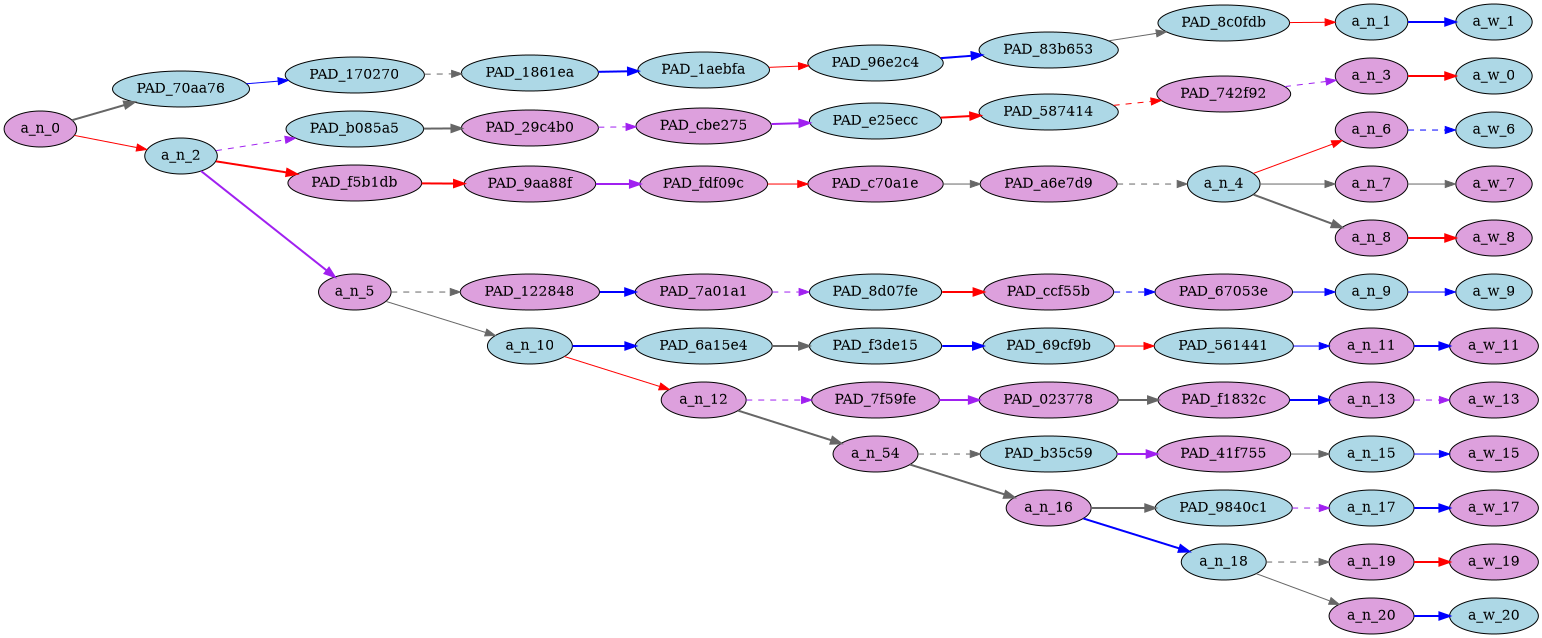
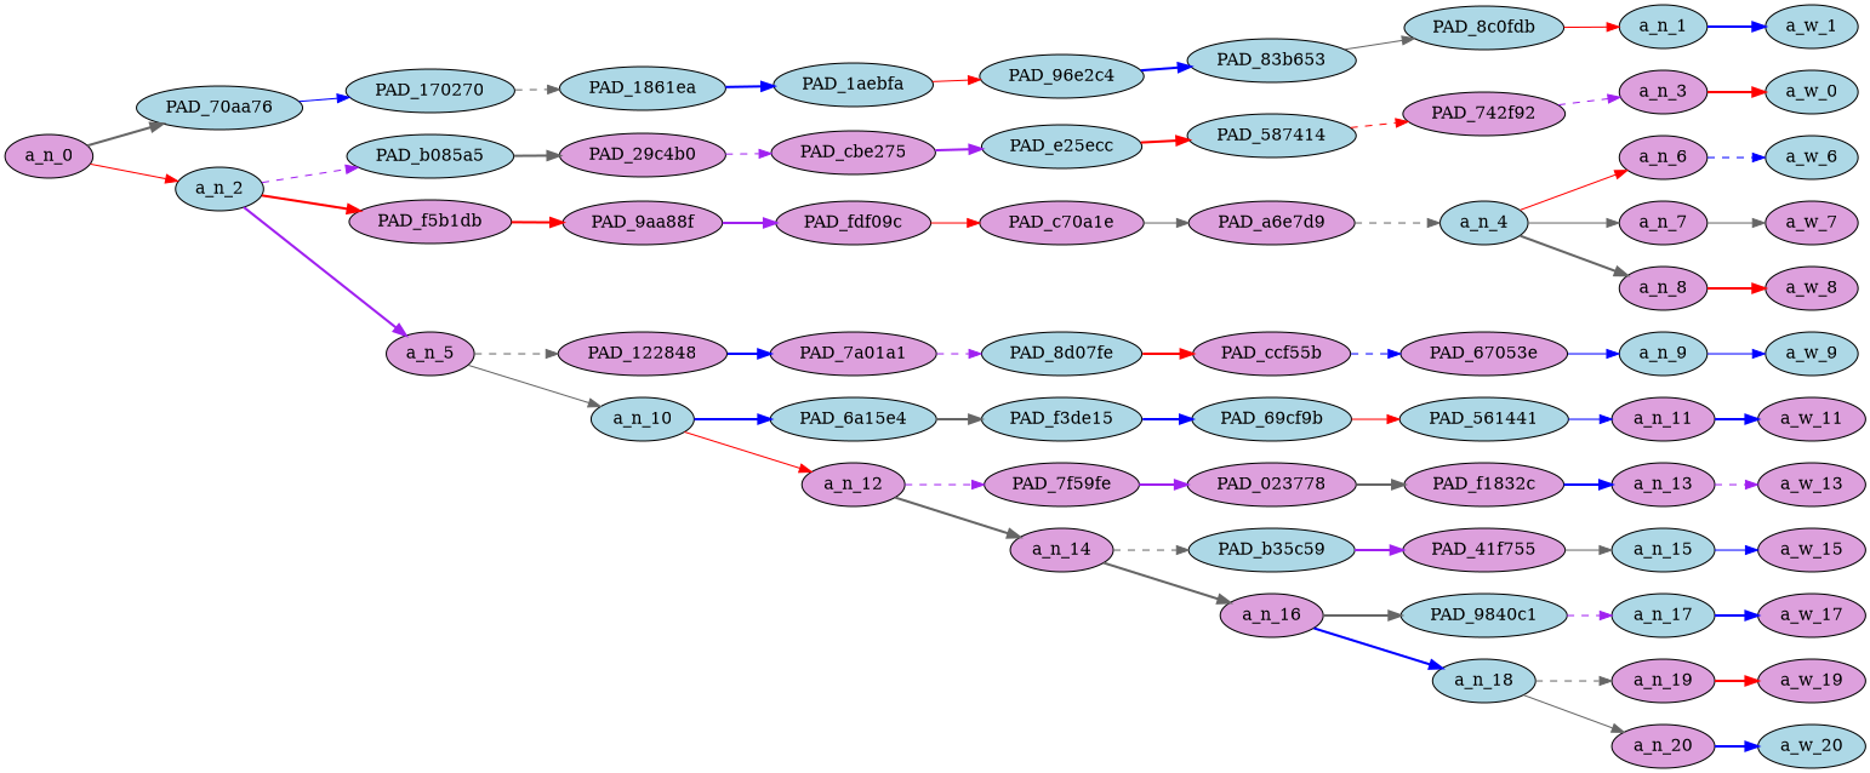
  strict digraph {
    rankdir=LR
    node [div_dir=1 fillcolor=plum index=0 level=1 style=filled text_span="[0]" value=0.06434246]
    edge [color=gray40 style=bold]
    a_n_0 [level=9 text_span="[0, 1, 2, 3, 4, 5, 6, 7, 8, 9, 10, 11]" value=1.00000000]
    PAD_70aa76 [fillcolor=lightblue level=8]
    a_n_2 [fillcolor=lightblue index=1 level=8 text_span="[1, 2, 3, 4, 5, 6, 7, 8, 9, 10, 11]" value=0.93500470]
    PAD_170270 [fillcolor=lightblue level=7]
    PAD_b085a5 [fillcolor=lightblue index=1 level=7 text_span="[1]" value=0.07391368]
    PAD_f5b1db [index=2 level=7 text_span="[2, 3, 4]" value=0.58286627]
    a_n_5 [index=3 level=7 text_span="[5, 6, 7, 8, 9, 10, 11]" value=0.27759646]
    PAD_1861ea [fillcolor=lightblue level=6]
    PAD_29c4b0 [index=1 level=6 text_span="[1]" value=0.07391368]
    PAD_9aa88f [index=2 level=6 text_span="[2, 3, 4]" value=0.58286627]
    PAD_122848 [div_dir=-1 index=3 level=6 text_span="[5]" value=0.06476597]
    a_n_10 [fillcolor=lightblue index=4 level=6 text_span="[6, 7, 8, 9, 10, 11]" value=0.21258141]
    PAD_1aebfa [fillcolor=lightblue level=5]
    PAD_96e2c4 [fillcolor=lightblue level=4]
    PAD_83b653 [fillcolor=lightblue level=3]
    PAD_8c0fdb [fillcolor=lightblue level=2]
    a_n_1 [fillcolor=lightblue]
    a_w_1 [div_dir=0 fillcolor=lightblue level=0 value="<user>"]
    PAD_cbe275 [index=1 level=5 text_span="[1]" value=0.07391368]
    PAD_fdf09c [index=2 level=5 text_span="[2, 3, 4]" value=0.58286627]
    PAD_7a01a1 [div_dir=-1 index=3 level=5 text_span="[5]" value=0.06476597]
    PAD_6a15e4 [fillcolor=lightblue index=4 level=5 text_span="[6]" value=0.04140419]
    a_n_12 [index=5 level=5 text_span="[7, 8, 9, 10, 11]" value=0.17090565]
    PAD_e25ecc [fillcolor=lightblue index=1 level=4 text_span="[1]" value=0.07391368]
    PAD_587414 [fillcolor=lightblue index=1 level=3 text_span="[1]" value=0.07391368]
    PAD_742f92 [index=1 level=2 text_span="[1]" value=0.07391368]
    a_n_3 [index=1 text_span="[1]" value=0.07391368]
    n28 [div_dir=0 fillcolor=lightblue index=1 label=a_w_0 level=0 text_span="[1]" value=respect]
    PAD_c70a1e [index=2 level=4 text_span="[2, 3, 4]" value=0.58286627]
    PAD_a6e7d9 [index=2 level=3 text_span="[2, 3, 4]" value=0.58286627]
    a_n_4 [fillcolor=lightblue index=2 level=2 text_span="[2, 3, 4]" value=0.58286627]
    a_n_6 [index=2 text_span="[2]" value=0.04987837]
    a_n_7 [index=3 text_span="[3]" value=0.09056274]
    a_n_8 [index=4 text_span="[4]" value=0.44192853]
    a_w_6 [div_dir=0 fillcolor=lightblue index=2 level=0 text_span="[2]" value=the]
    a_w_7 [div_dir=0 index=3 level=0 text_span="[3]" value=based]
    a_w_8 [div_dir=0 index=4 level=0 text_span="[4]" value=nigress]
    PAD_8d07fe [div_dir=-1 fillcolor=lightblue index=3 level=4 text_span="[5]" value=0.06476597]
    PAD_f3de15 [fillcolor=lightblue index=4 level=4 text_span="[6]" value=0.04140419]
    PAD_7f59fe [index=5 level=4 text_span="[7]" value=0.02985526]
-   a_n_14 [index=6 level=4 text_span="[8, 9, 10, 11]" value=0.14088511 label=a_n_54]
+   a_n_14 [index=6 level=4 text_span="[8, 9, 10, 11]" value=0.14088511]
    PAD_ccf55b [div_dir=-1 index=3 level=3 text_span="[5]" value=0.06476597]
    PAD_67053e [div_dir=-1 index=3 level=2 text_span="[5]" value=0.06476597]
    a_n_9 [div_dir=-1 fillcolor=lightblue index=5 text_span="[5]" value=0.06476597]
    a_w_9 [div_dir=0 fillcolor=lightblue index=5 level=0 text_span="[5]" value="😤"]
    PAD_69cf9b [fillcolor=lightblue index=4 level=3 text_span="[6]" value=0.04140419]
    PAD_023778 [index=5 level=3 text_span="[7]" value=0.02985526]
    PAD_b35c59 [fillcolor=lightblue index=6 level=3 text_span="[8]" value=0.02372272]
    a_n_16 [index=7 level=3 text_span="[9, 10, 11]" value=0.11698729]
    PAD_561441 [fillcolor=lightblue index=4 level=2 text_span="[6]" value=0.04140419]
    a_n_11 [index=6 text_span="[6]" value=0.04140419]
    a_w_11 [div_dir=0 index=6 level=0 text_span="[6]" value=he]
    PAD_f1832c [index=5 level=2 text_span="[7]" value=0.02985526]
    PAD_41f755 [index=6 level=2 text_span="[8]" value=0.02372272]
    PAD_9840c1 [fillcolor=lightblue index=7 level=2 text_span="[9]" value=0.04025826]
    a_n_18 [fillcolor=lightblue index=8 level=2 text_span="[10, 11]" value=0.07652825]
    a_n_13 [index=7 text_span="[7]" value=0.02985526]
    a_w_13 [div_dir=0 index=7 level=0 text_span="[7]" value=would]
    a_n_15 [fillcolor=lightblue index=8 text_span="[8]" value=0.02372272]
    a_n_17 [fillcolor=lightblue index=9 text_span="[9]" value=0.04025826]
    a_n_19 [index=10 text_span="[10]" value=0.03465808]
    a_n_20 [div_dir=-1 index=11 text_span="[11]" value=0.04175766]
    a_w_15 [div_dir=0 index=8 level=0 text_span="[8]" value=be]
    a_w_17 [div_dir=0 index=9 level=0 text_span="[9]" value=nothing]
    a_w_19 [div_dir=0 index=10 level=0 text_span="[10]" value=without]
    a_w_20 [div_dir=0 fillcolor=lightblue index=11 level=0 text_span="[11]" value=her]
    a_n_0 -> PAD_70aa76
    a_n_0 -> a_n_2 [color=red style=solid]
    PAD_70aa76 -> PAD_170270 [color=blue style=solid]
    a_n_2 -> PAD_b085a5 [color=purple style=dashed]
    a_n_2 -> PAD_f5b1db [color=red]
    a_n_2 -> a_n_5 [color=purple]
    PAD_170270 -> PAD_1861ea [style=dashed]
    PAD_b085a5 -> PAD_29c4b0
    PAD_f5b1db -> PAD_9aa88f [color=red]
    a_n_5 -> PAD_122848 [style=dashed]
    a_n_5 -> a_n_10 [style=solid]
    PAD_1861ea -> PAD_1aebfa [color=blue]
    PAD_29c4b0 -> PAD_cbe275 [color=purple style=dashed]
    PAD_9aa88f -> PAD_fdf09c [color=purple]
    PAD_122848 -> PAD_7a01a1 [color=blue]
    a_n_10 -> PAD_6a15e4 [color=blue]
    a_n_10 -> a_n_12 [color=red style=solid]
    PAD_1aebfa -> PAD_96e2c4 [color=red style=solid]
    PAD_96e2c4 -> PAD_83b653 [color=blue]
    PAD_83b653 -> PAD_8c0fdb [style=solid]
    PAD_8c0fdb -> a_n_1 [color=red style=solid]
    a_n_1 -> a_w_1 [color=blue]
    PAD_cbe275 -> PAD_e25ecc [color=purple]
    PAD_fdf09c -> PAD_c70a1e [color=red style=solid]
    PAD_7a01a1 -> PAD_8d07fe [color=purple style=dashed]
    PAD_6a15e4 -> PAD_f3de15
    a_n_12 -> PAD_7f59fe [color=purple style=dashed]
    a_n_12 -> a_n_14
    PAD_e25ecc -> PAD_587414 [color=red]
    PAD_587414 -> PAD_742f92 [color=red style=dashed]
    PAD_742f92 -> a_n_3 [color=purple style=dashed]
    a_n_3 -> n28 [color=red]
    PAD_c70a1e -> PAD_a6e7d9 [style=solid]
    PAD_a6e7d9 -> a_n_4 [style=dashed]
    a_n_4 -> a_n_6 [color=red style=solid]
    a_n_4 -> a_n_7 [style=solid]
    a_n_4 -> a_n_8
    a_n_6 -> a_w_6 [color=blue style=dashed]
    a_n_7 -> a_w_7 [style=solid]
    a_n_8 -> a_w_8 [color=red]
    PAD_8d07fe -> PAD_ccf55b [color=red]
    PAD_f3de15 -> PAD_69cf9b [color=blue]
    PAD_7f59fe -> PAD_023778 [color=purple]
    a_n_14 -> PAD_b35c59 [style=dashed]
    a_n_14 -> a_n_16
    PAD_ccf55b -> PAD_67053e [color=blue style=dashed]
    PAD_67053e -> a_n_9 [color=blue style=solid]
    a_n_9 -> a_w_9 [color=blue style=solid]
    PAD_69cf9b -> PAD_561441 [color=red style=solid]
    PAD_023778 -> PAD_f1832c
    PAD_b35c59 -> PAD_41f755 [color=purple]
    a_n_16 -> PAD_9840c1
    a_n_16 -> a_n_18 [color=blue]
    PAD_561441 -> a_n_11 [color=blue style=solid]
    a_n_11 -> a_w_11 [color=blue]
    PAD_f1832c -> a_n_13 [color=blue]
    PAD_41f755 -> a_n_15 [style=solid]
    PAD_9840c1 -> a_n_17 [color=purple style=dashed]
    a_n_18 -> a_n_19 [style=dashed]
    a_n_18 -> a_n_20 [style=solid]
    a_n_13 -> a_w_13 [color=purple style=dashed]
    a_n_15 -> a_w_15 [color=blue style=solid]
    a_n_17 -> a_w_17 [color=blue]
    a_n_19 -> a_w_19 [color=red]
    a_n_20 -> a_w_20 [color=blue]
  }
